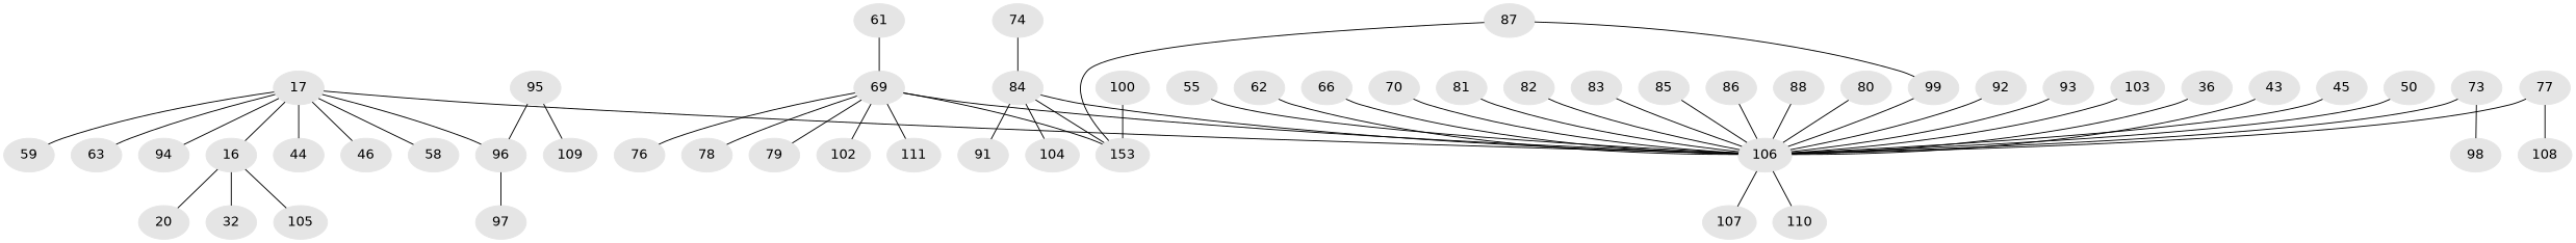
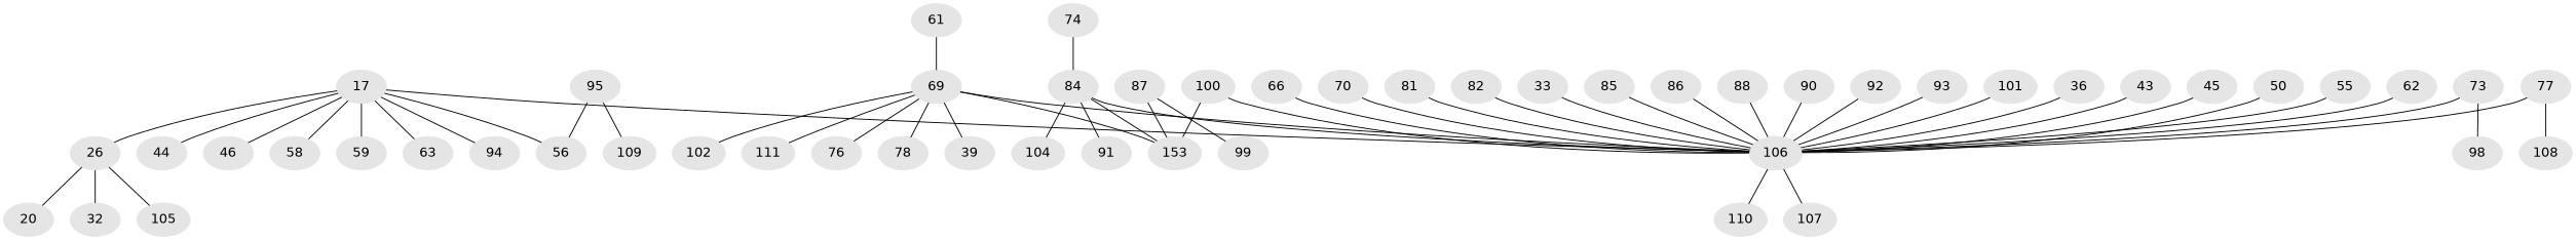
  graph {
    fontname="DejaVu Sans"
    node [color=gray90 fontname="DejaVu Sans" style=filled]
    edge [fontname="DejaVu Sans"]
    17 [super="+2+3+5+4"]
-   26 [super="+7" label=16]
+   26 [super="+7"]
    44
    46
    58
    59
    63 [super="+42"]
    94 [super="+41"]
-   96 [super="+37+68+71+72+89"]
+   96 [super="+37+68+71+72+89" label=56]
    106 [super="+11+8+25+16+35+29+33+34+67+56"]
    20
    32
    105 [super="+28"]
-   97
    107 [super="+51"]
    110
    36
    43
    45
    50
    55
    69 [super="+23+24+38+64+54"]
    76
    78
-   79
+   79 [label=39]
    102
    n27 [label=153 super="+75+65"]
    111
    61
    62 [super="+57"]
    66
    70
    73 [super="+14"]
    98
    84 [super="+80"]
    91
    104
    74
    77 [super="+15"]
    108
    81
    82 [super="+53"]
-   83
+   83 [label=33]
    85
    86
    87
    99
    88
-   90 [label=80]
+   90
    92
    93 [super="+60"]
    95
    109
    100
-   101 [label=103]
+   101
    17 -- 26 [weight=2]
    17 -- 44
    17 -- 46
    17 -- 58
    17 -- 59
    17 -- 63
    17 -- 94
    17 -- 96
    17 -- 106 [weight=2]
    26 -- 20
    26 -- 32
    26 -- 105
-   96 -- 97
    106 -- 107
    106 -- 110
    36 -- 106
    43 -- 106
    45 -- 106
    50 -- 106
    55 -- 106
    69 -- 106
    69 -- 76
    69 -- 78
    69 -- 79
    69 -- 102
    69 -- n27 [weight=2]
    69 -- 111
    61 -- 69
    62 -- 106
    66 -- 106
    70 -- 106
    73 -- 106 [weight=2]
    73 -- 98
    84 -- 106
    84 -- n27 [weight=2]
    84 -- 91
    84 -- 104
    74 -- 84
    77 -- 106
    77 -- 108
    81 -- 106
    82 -- 106
    83 -- 106
    85 -- 106
    86 -- 106
    87 -- n27
    87 -- 99
    88 -- 106
    90 -- 106
    92 -- 106
    93 -- 106
    95 -- 96
    95 -- 109
-   99 -- 106
+   100 -- 106
    100 -- n27
    101 -- 106
  }
